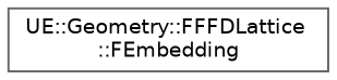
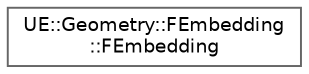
  digraph {
    rankdir=LR
-   n1 [color=grey40 fillcolor=white fontname=Helvetica fontsize=10 height=0.2 label="UE::Geometry::FFFDLattice\l::FEmbedding" shape=box style=filled width=0.4]
+   n1 [color=grey40 fillcolor=white fontname=Helvetica fontsize=10 height=0.2 label="UE::Geometry::FEmbedding\l::FEmbedding" shape=box style=filled width=0.4]
  }
